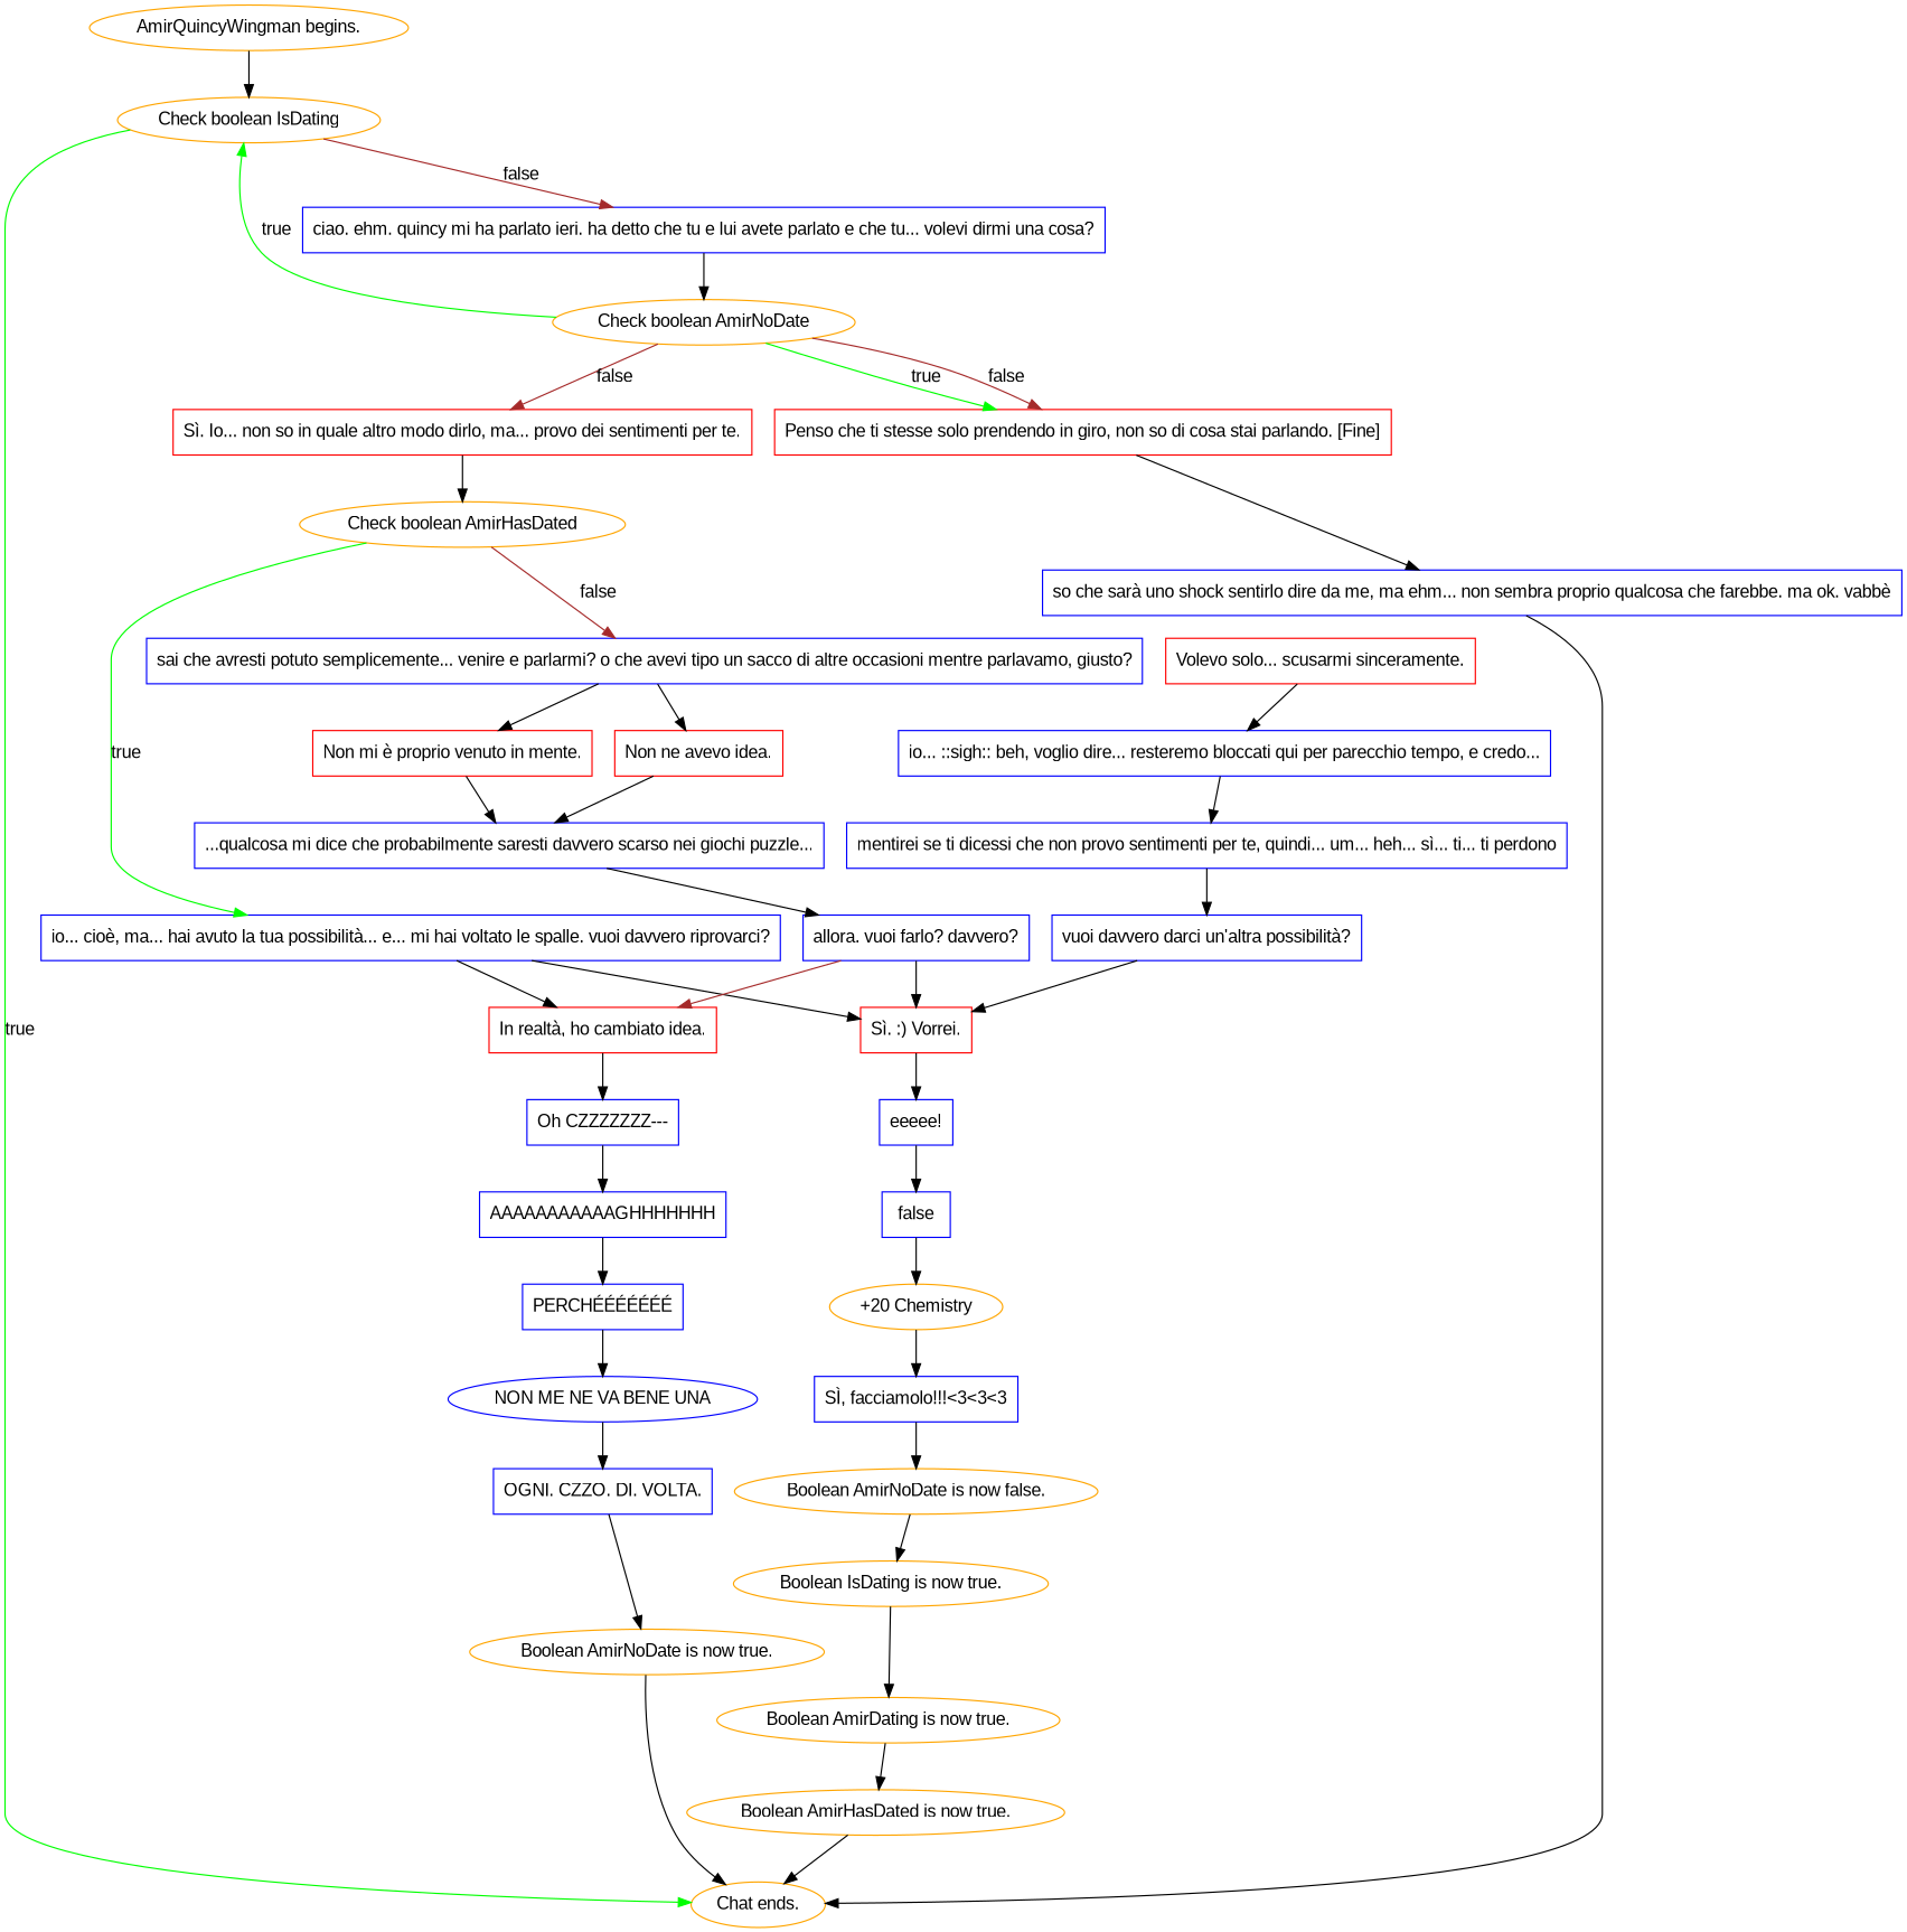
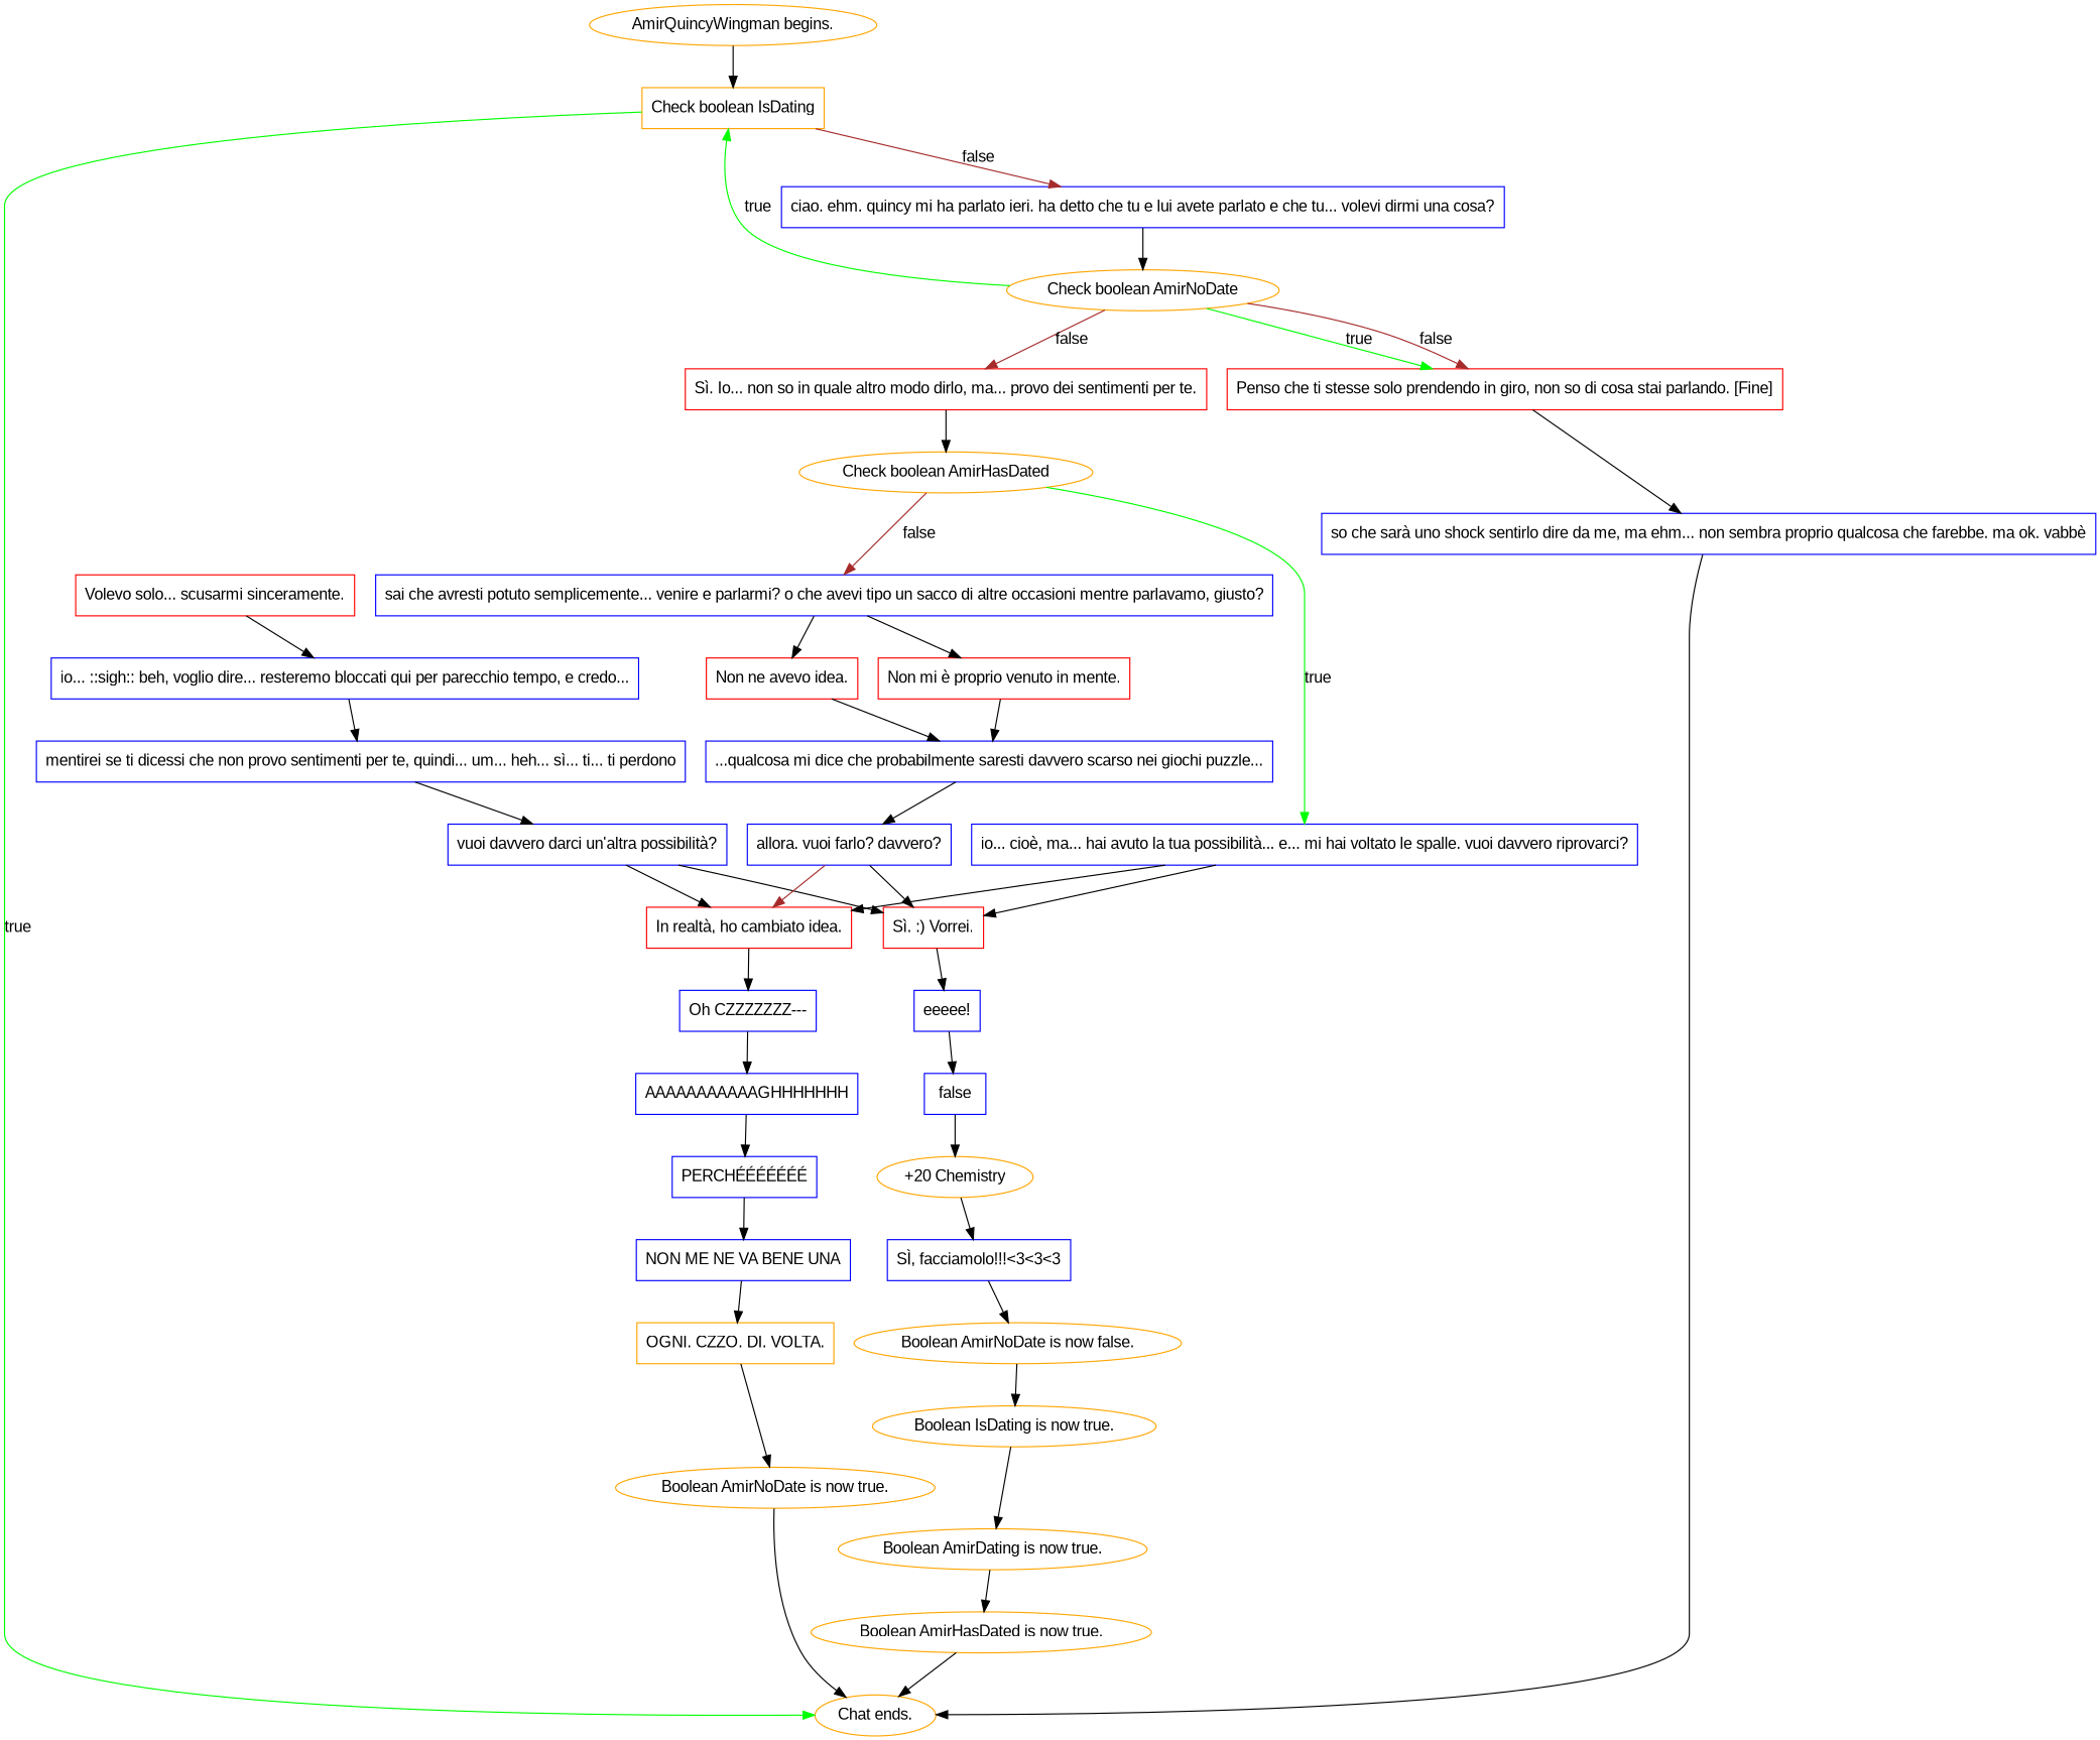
  digraph {
    fontname="Liberation Sans"
    node [color=blue fontname="Liberation Sans" shape=box]
    edge [fontname="Liberation Sans"]
    "AmirQuincyWingman begins." [color=orange shape=""]
-   n2 [color=orange label="Check boolean IsDating" shape=""]
+   n2 [color=orange label="Check boolean IsDating"]
    "Chat ends." [color=orange shape=""]
    n4 [label="ciao. ehm. quincy mi ha parlato ieri. ha detto che tu e lui avete parlato e che tu... volevi dirmi una cosa?"]
    n5 [color=orange label="Check boolean AmirNoDate" shape=""]
    n6 [color=red label="Penso che ti stesse solo prendendo in giro, non so di cosa stai parlando. [Fine]"]
    n7 [color=red label="Sì. Io... non so in quale altro modo dirlo, ma... provo dei sentimenti per te."]
    n8 [color=red label="Volevo solo... scusarmi sinceramente."]
    n9 [label="io... ::sigh:: beh, voglio dire... resteremo bloccati qui per parecchio tempo, e credo..."]
    n10 [label="so che sarà uno shock sentirlo dire da me, ma ehm... non sembra proprio qualcosa che farebbe. ma ok. vabbè"]
    n11 [color=orange label="Check boolean AmirHasDated" shape=""]
    n12 [label="mentirei se ti dicessi che non provo sentimenti per te, quindi... um... heh... sì... ti... ti perdono"]
    n13 [label="io... cioè, ma... hai avuto la tua possibilità... e... mi hai voltato le spalle. vuoi davvero riprovarci?"]
    n14 [label="sai che avresti potuto semplicemente... venire e parlarmi? o che avevi tipo un sacco di altre occasioni mentre parlavamo, giusto?"]
    n15 [label="vuoi davvero darci un'altra possibilità?"]
    n16 [color=red label="Sì. :) Vorrei."]
    n17 [color=red label="In realtà, ho cambiato idea."]
    n18 [color=red label="Non ne avevo idea."]
    n19 [color=red label="Non mi è proprio venuto in mente."]
    n20 [label="eeeee!"]
    n21 [label="Oh CZZZZZZZ---"]
    n22 [label="...qualcosa mi dice che probabilmente saresti davvero scarso nei giochi puzzle..."]
    n23 [label=false]
    n24 [label=AAAAAAAAAAAGHHHHHHH]
    n25 [label="allora. vuoi farlo? davvero?"]
    n26 [color=orange label="+20 Chemistry" shape=""]
    n27 [label="PERCHÉÉÉÉÉÉÉ"]
    n28 [label="SÌ, facciamolo!!!<3<3<3"]
-   n29 [label="NON ME NE VA BENE UNA" shape=ellipse]
+   n29 [label="NON ME NE VA BENE UNA"]
    n30 [color=orange label="Boolean AmirNoDate is now false." shape=""]
-   n31 [label="OGNI. CZZO. DI. VOLTA."]
+   n31 [color=orange label="OGNI. CZZO. DI. VOLTA."]
    n32 [color=orange label="Boolean IsDating is now true." shape=""]
    n33 [color=orange label="Boolean AmirNoDate is now true." shape=""]
    n34 [color=orange label="Boolean AmirDating is now true." shape=""]
    n35 [color=orange label="Boolean AmirHasDated is now true." shape=""]
    "AmirQuincyWingman begins." -> n2
    n2 -> "Chat ends." [color=green label=true]
    n2 -> n4 [color=brown label=false]
    n4 -> n5
    n5 -> n2 [color=green label=true]
    n5 -> n6 [color=green label=true]
    n5 -> n6 [color=brown label=false]
    n5 -> n7 [color=brown label=false]
    n6 -> n10
    n7 -> n11
    n8 -> n9
    n9 -> n12
    n10 -> "Chat ends."
    n11 -> n13 [color=green label=true]
    n11 -> n14 [color=brown label=false]
    n12 -> n15
    n13 -> n16
    n13 -> n17
    n14 -> n18
    n14 -> n19
    n15 -> n16
+   n15 -> n17
    n16 -> n20
    n17 -> n21
    n18 -> n22
    n19 -> n22
    n20 -> n23
    n21 -> n24
    n22 -> n25
    n23 -> n26
    n24 -> n27
    n25 -> n16
    n25 -> n17 [color=brown]
    n26 -> n28
    n27 -> n29
    n28 -> n30
    n29 -> n31
    n30 -> n32
    n31 -> n33
    n32 -> n34
    n33 -> "Chat ends."
    n34 -> n35
    n35 -> "Chat ends."
  }
